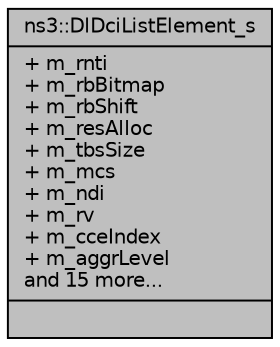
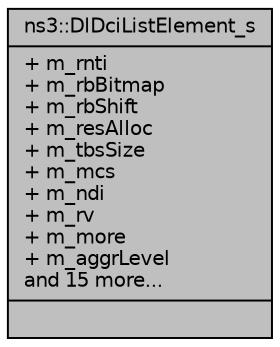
  digraph {
-   n1 [color=black fillcolor=grey75 fontcolor=black fontname=Helvetica fontsize=10 height=0.2 label="{ns3::DlDciListElement_s\n|+ m_rnti\l+ m_rbBitmap\l+ m_rbShift\l+ m_resAlloc\l+ m_tbsSize\l+ m_mcs\l+ m_ndi\l+ m_rv\l+ m_cceIndex\l+ m_aggrLevel\land 15 more...\l|}" shape=record style=filled width=0.4]
+   n1 [color=black fillcolor=grey75 fontcolor=black fontname=Helvetica fontsize=10 height=0.2 label="{ns3::DlDciListElement_s\n|+ m_rnti\l+ m_rbBitmap\l+ m_rbShift\l+ m_resAlloc\l+ m_tbsSize\l+ m_mcs\l+ m_ndi\l+ m_rv\l+ m_more\l+ m_aggrLevel\land 15 more...\l|}" shape=record style=filled width=0.4]
  }
